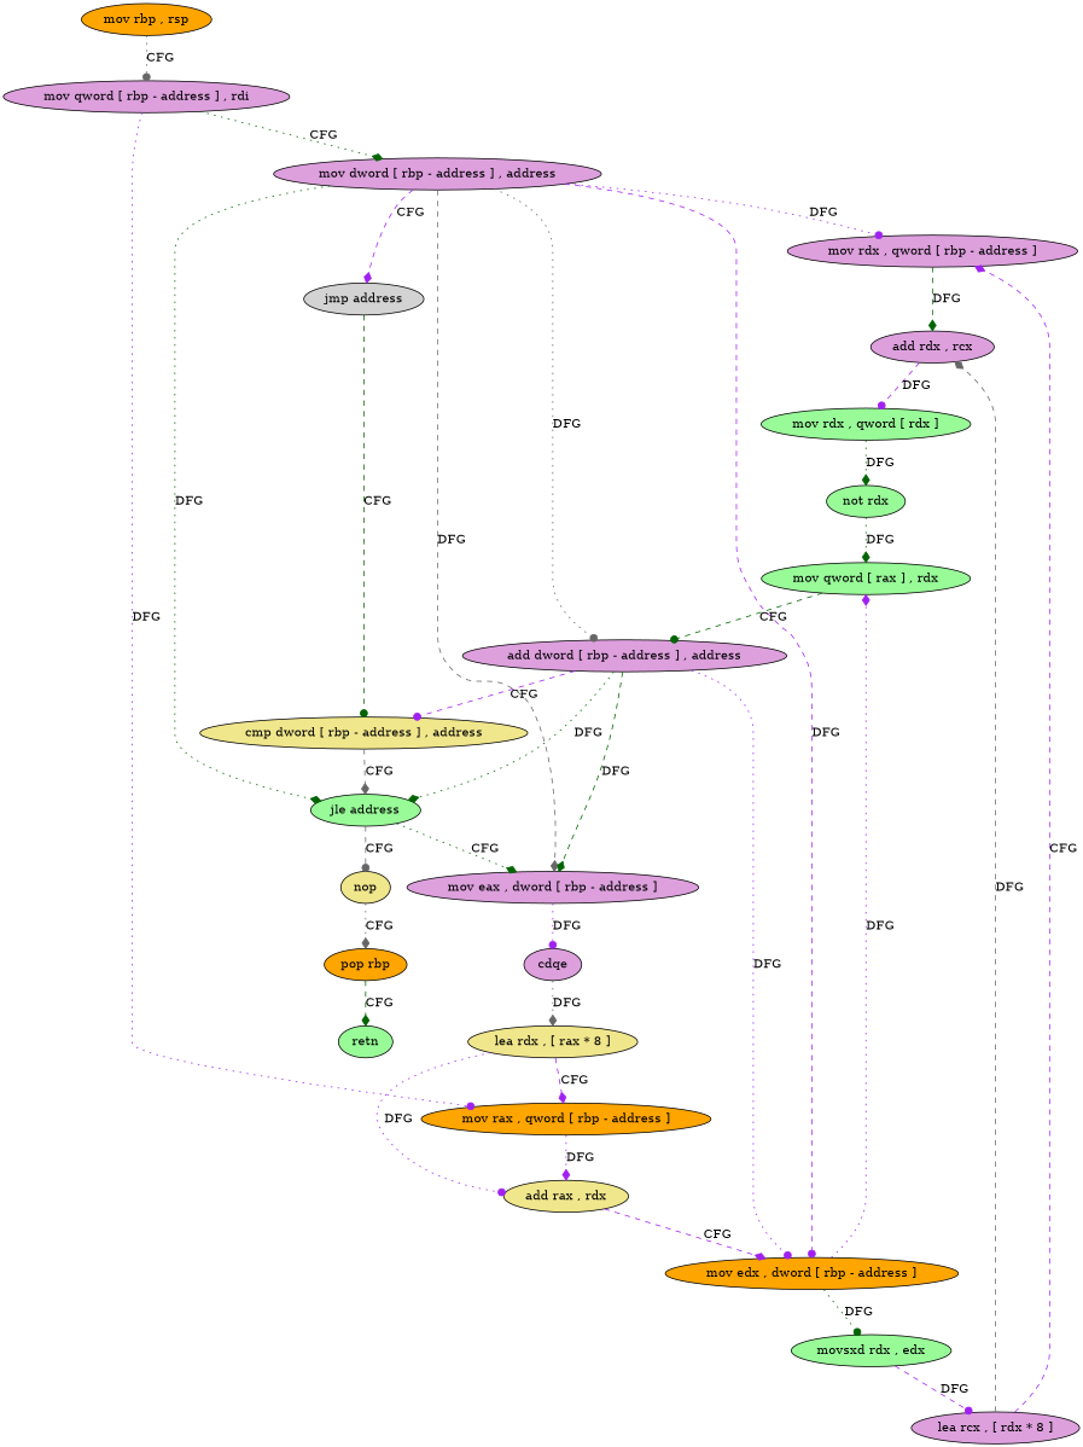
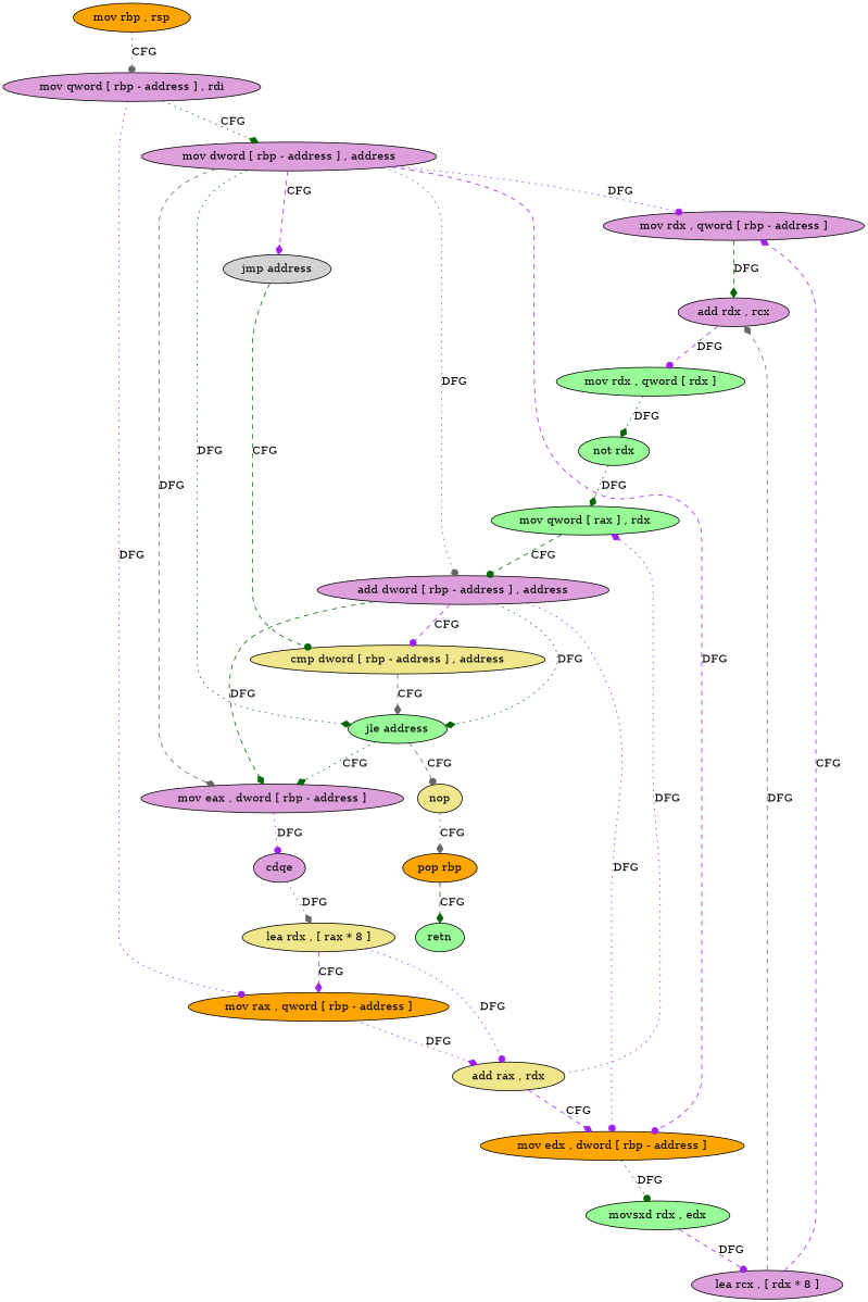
  digraph {
    node [fillcolor=plum style=filled]
    edge [arrowhead=diamond color=purple style=dotted]
    n1 [fillcolor=orange label="mov rbp , rsp"]
    n2 [label="mov qword [ rbp - address ] , rdi"]
    n3 [label="mov dword [ rbp - address ] , address"]
    n4 [fillcolor=orange label="mov rax , qword [ rbp - address ]"]
    n5 [label="mov rdx , qword [ rbp - address ]"]
    n6 [fillcolor=lightgrey label="jmp address"]
    n7 [fillcolor=palegreen label="jle address"]
    n8 [label="mov eax , dword [ rbp - address ]"]
    n9 [fillcolor=orange label="mov edx , dword [ rbp - address ]"]
    n10 [label="add dword [ rbp - address ] , address"]
    n11 [fillcolor=khaki label="add rax , rdx"]
    n12 [label="add rdx , rcx"]
    n13 [fillcolor=khaki label="cmp dword [ rbp - address ] , address"]
    n14 [fillcolor=khaki label=nop]
    n15 [label=cdqe]
    n16 [fillcolor=palegreen label="movsxd rdx , edx"]
    n17 [fillcolor=orange label="pop rbp"]
    n18 [fillcolor=khaki label="lea rdx , [ rax * 8 ]"]
    n19 [fillcolor=palegreen label=retn]
    n20 [fillcolor=palegreen label="mov qword [ rax ] , rdx"]
    n21 [label="lea rcx , [ rdx * 8 ]"]
    n22 [fillcolor=palegreen label="mov rdx , qword [ rdx ]"]
    n23 [fillcolor=palegreen label="not rdx"]
    n1 -> n2 [arrowhead=dot color=gray40 label=CFG]
    n2 -> n3 [color=darkgreen label=CFG]
    n2 -> n4 [arrowhead=dot label=DFG]
    n3 -> n5 [arrowhead=dot label=DFG]
    n3 -> n6 [label=CFG style=dashed]
    n3 -> n7 [color=darkgreen label=DFG]
    n3 -> n8 [color=gray40 label=DFG style=dashed]
    n3 -> n9 [arrowhead=dot label=DFG style=dashed]
    n3 -> n10 [arrowhead=dot color=gray40 label=DFG]
    n4 -> n11 [label=DFG]
    n5 -> n12 [color=darkgreen label=DFG style=dashed]
    n6 -> n13 [arrowhead=dot color=darkgreen label=CFG style=dashed]
    n7 -> n8 [color=darkgreen label=CFG]
    n7 -> n14 [arrowhead=dot color=gray40 label=CFG style=dashed]
    n8 -> n15 [arrowhead=dot label=DFG]
    n9 -> n16 [arrowhead=dot color=darkgreen label=DFG]
    n10 -> n7 [color=darkgreen label=DFG]
    n10 -> n8 [color=darkgreen label=DFG style=dashed]
    n10 -> n9 [arrowhead=dot label=DFG]
    n10 -> n13 [arrowhead=dot label=CFG style=dashed]
    n11 -> n9 [label=CFG style=dashed]
-   n9 -> n20 [label=DFG]
+   n11 -> n20 [label=DFG]
    n12 -> n22 [arrowhead=dot label=DFG style=dashed]
    n13 -> n7 [color=gray40 label=CFG style=dashed]
    n14 -> n17 [color=gray40 label=CFG]
    n15 -> n18 [color=gray40 label=DFG]
    n16 -> n21 [arrowhead=dot label=DFG style=dashed]
    n17 -> n19 [color=darkgreen label=CFG style=dashed]
    n18 -> n4 [label=CFG style=dashed]
    n18 -> n11 [arrowhead=dot label=DFG]
    n20 -> n10 [arrowhead=dot color=darkgreen label=CFG style=dashed]
    n21 -> n5 [label=CFG style=dashed]
    n21 -> n12 [color=gray40 label=DFG style=dashed]
    n22 -> n23 [color=darkgreen label=DFG]
    n23 -> n20 [color=darkgreen label=DFG]
  }
